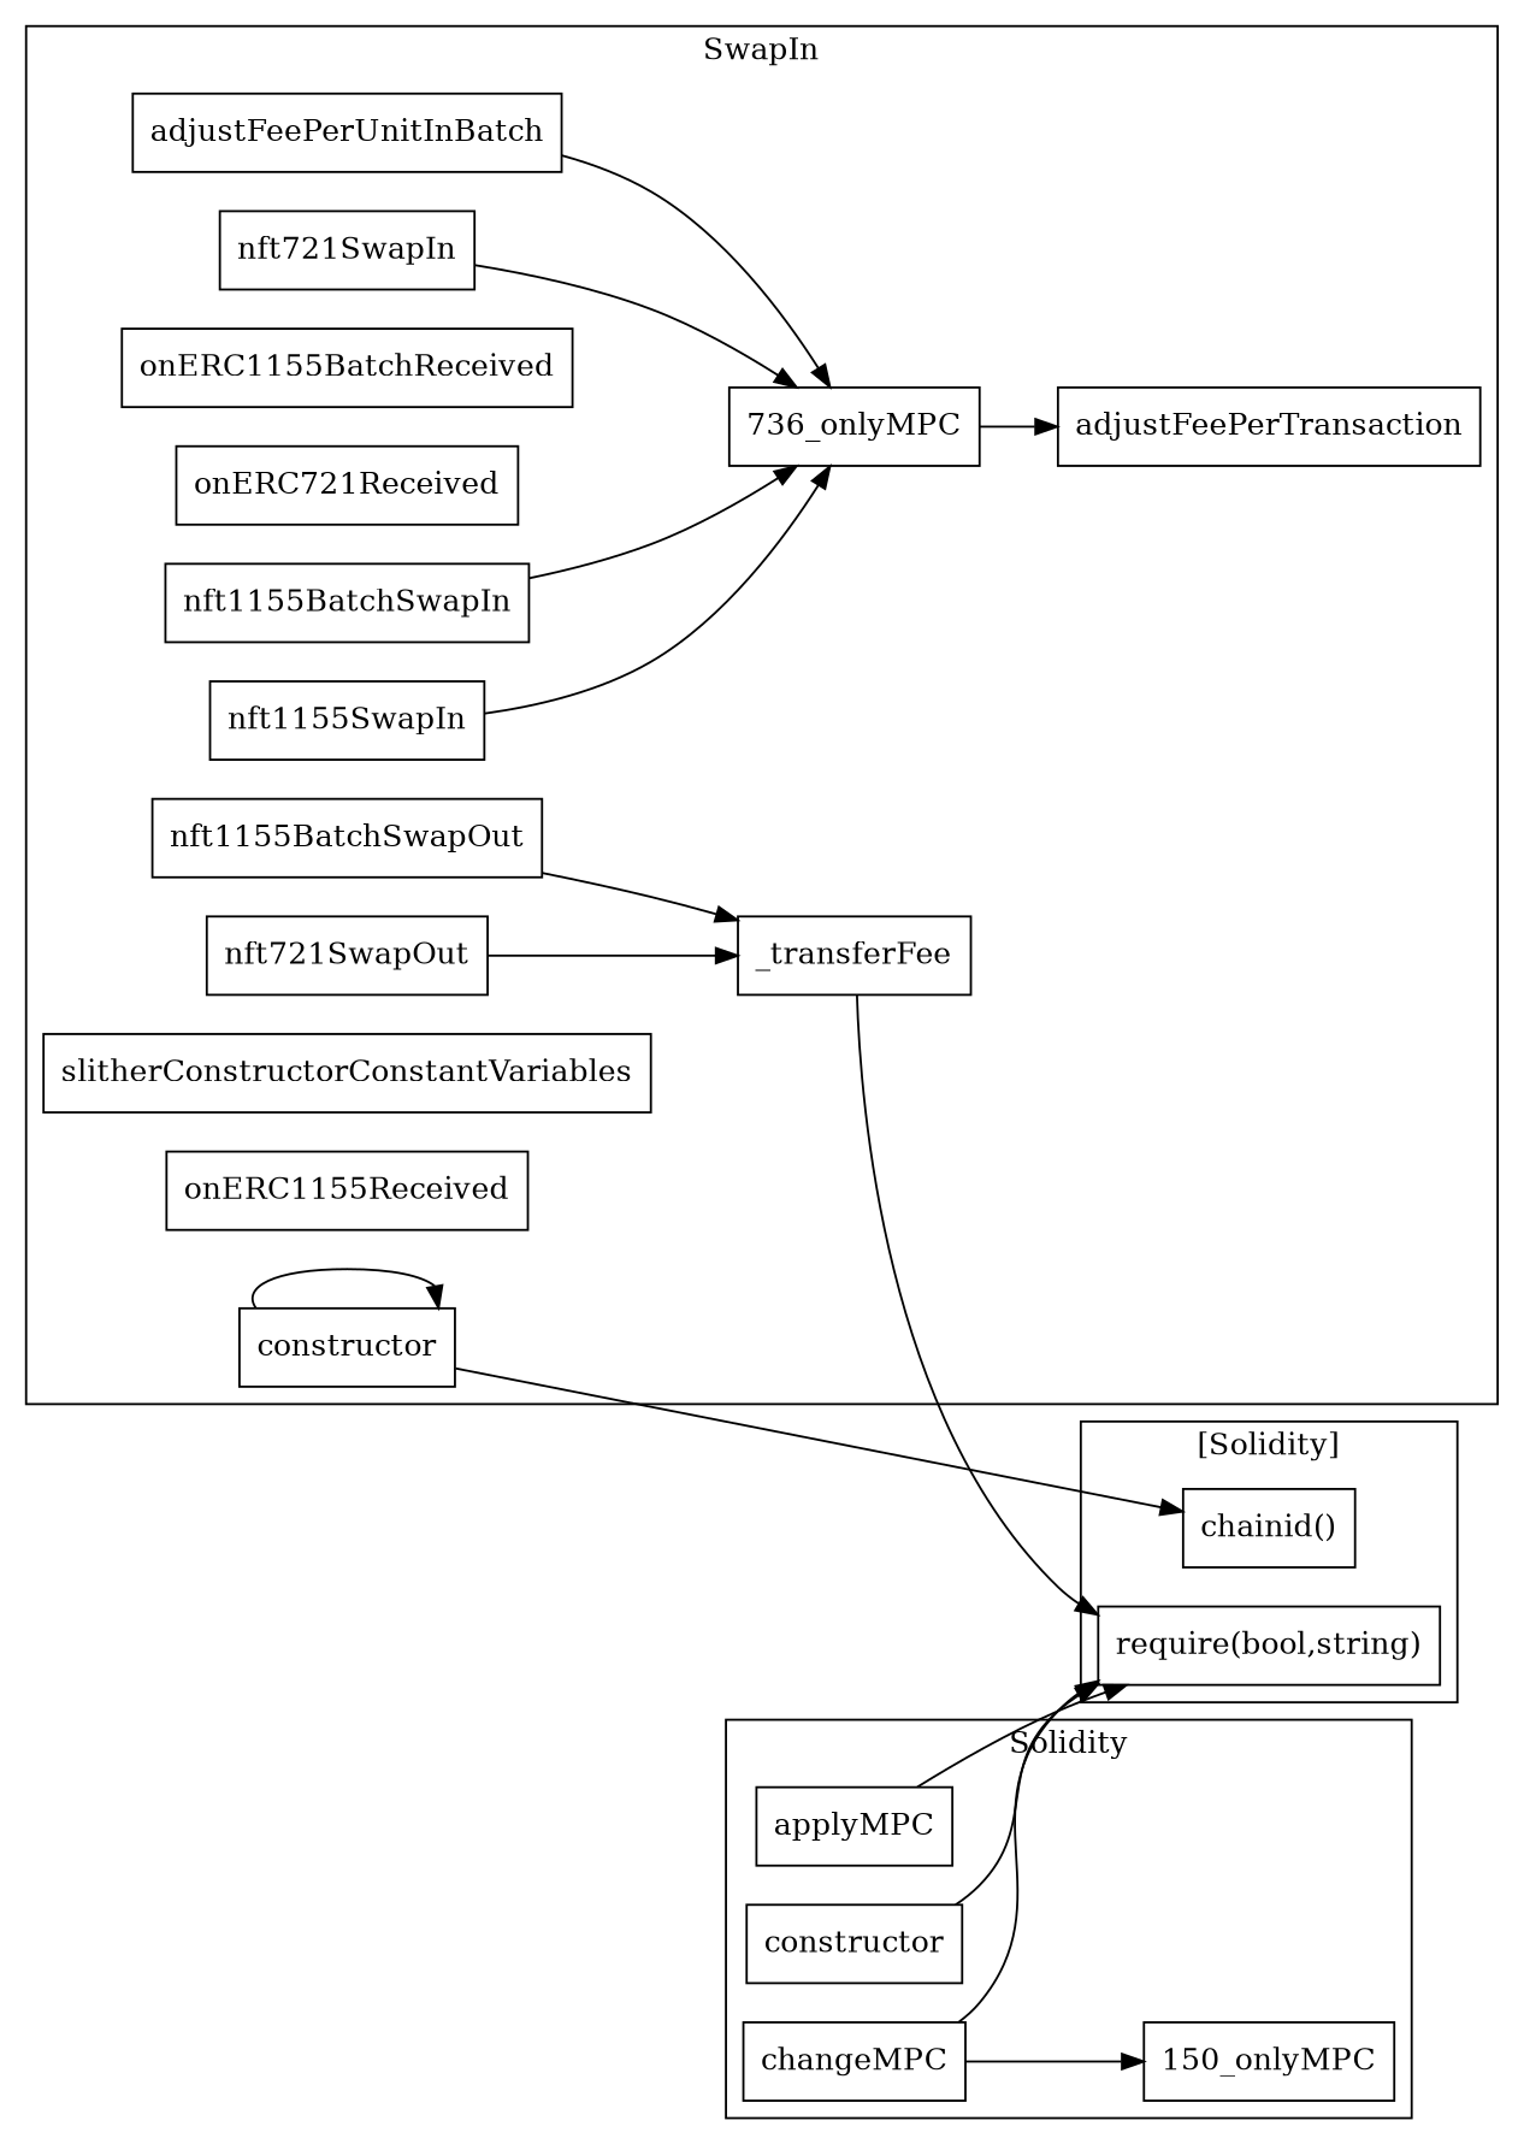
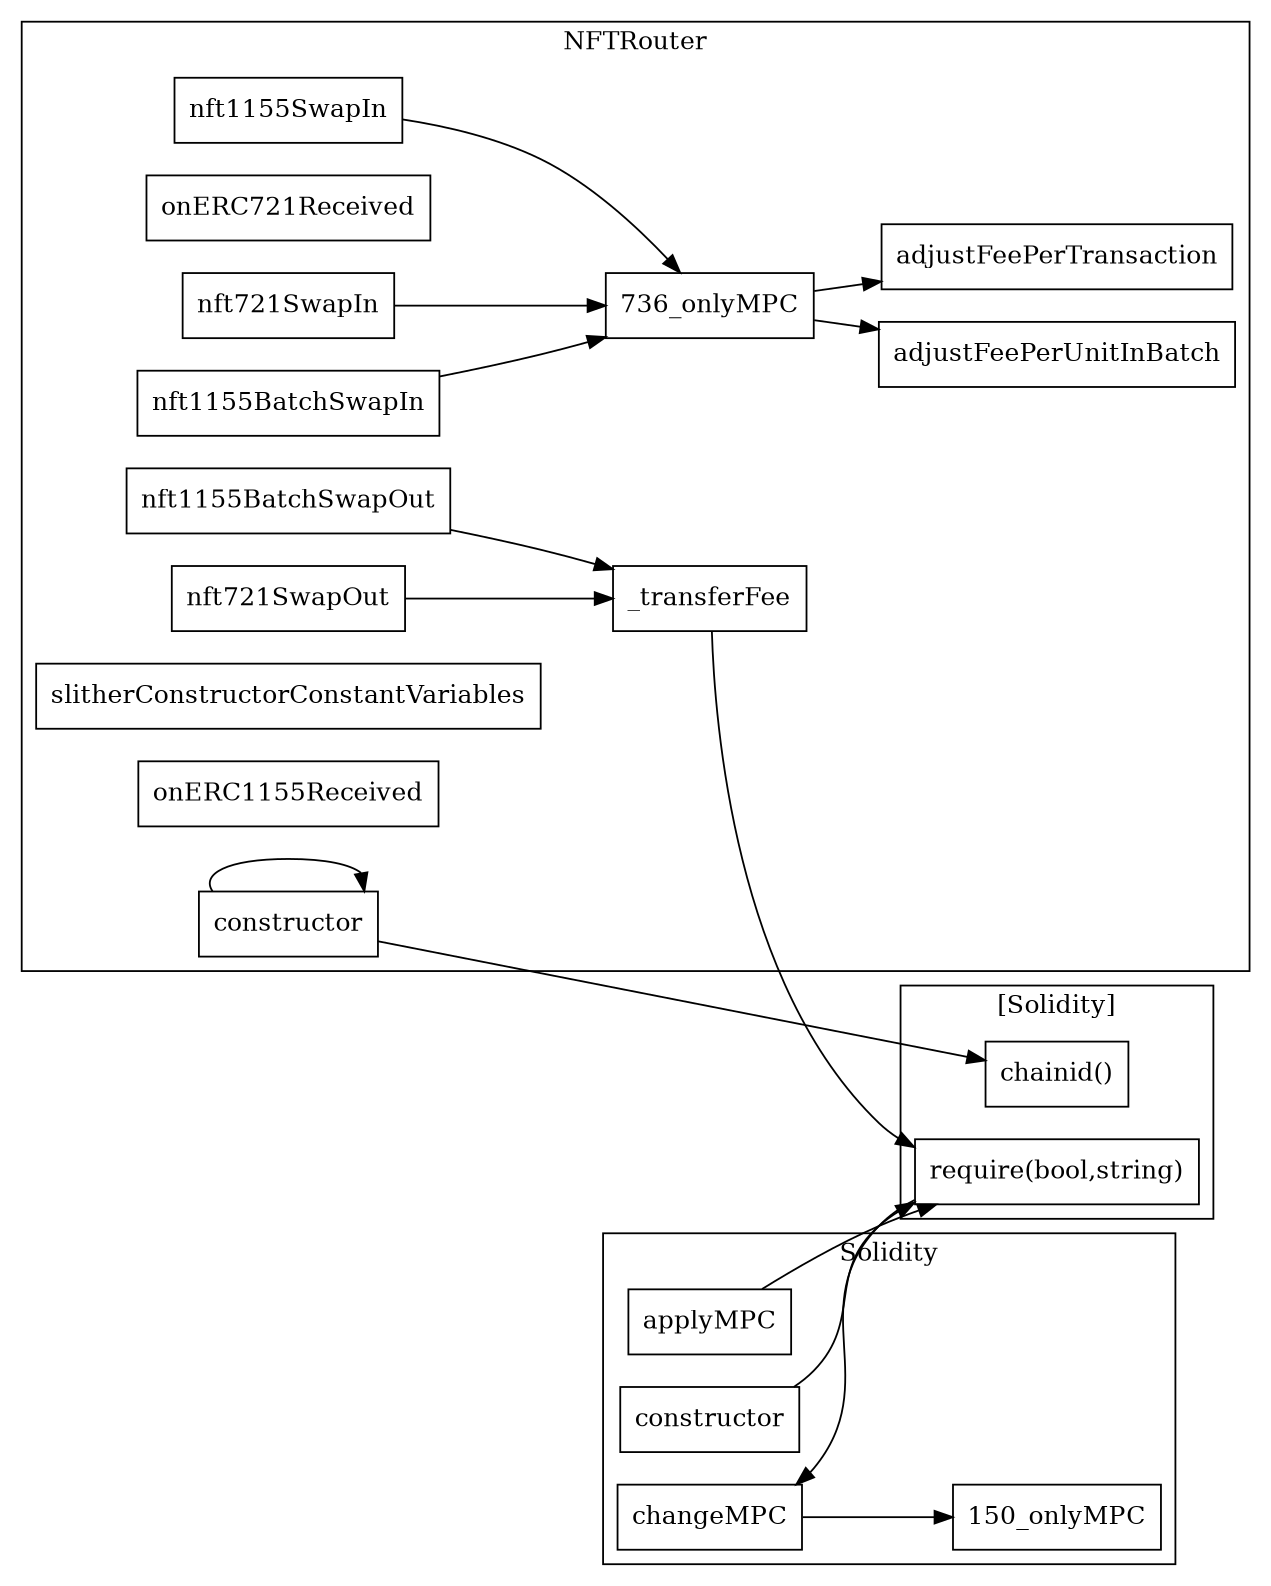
  strict digraph {
    rankdir=LR
    node [shape=box]
    n1 [label=nft1155SwapIn]
    "736_onlyMPC"
    n3 [label=adjustFeePerUnitInBatch]
-   n4 [label=onERC1155BatchReceived]
    n5 [label=onERC721Received]
    n6 [label=constructor]
    n7 [label=nft721SwapIn]
    n8 [label=nft1155BatchSwapOut]
    n9 [label=_transferFee]
    n10 [label=nft721SwapOut]
    n11 [label=slitherConstructorConstantVariables]
    n12 [label=onERC1155Received]
    n13 [label=nft1155BatchSwapIn]
    n14 [label=adjustFeePerTransaction]
    n15 [label=applyMPC]
    n16 [label=constructor]
    n17 [label=changeMPC]
    "150_onlyMPC"
    "chainid()"
    "require(bool,string)"
    subgraph cluster_1 {
-     label=SwapIn
+     label=NFTRouter
      n1
      "736_onlyMPC"
      n3
-     n4
      n5
      n6
      n7
      n8
      n9
      n10
      n11
      n12
      n13
      n14
    }
    subgraph cluster_2 {
      label=Solidity
      n15
      n16
      n17
      "150_onlyMPC"
    }
    subgraph cluster_3 {
      label="[Solidity]"
      "chainid()"
      "require(bool,string)"
    }
    n1 -> "736_onlyMPC"
    "736_onlyMPC" -> n14
-   n3 -> "736_onlyMPC"
+   "736_onlyMPC" -> n3
    n6 -> n6
    n6 -> "chainid()"
    n7 -> "736_onlyMPC"
    n8 -> n9
    n9 -> "require(bool,string)"
    n10 -> n9
    n13 -> "736_onlyMPC"
    n15 -> "require(bool,string)"
    n16 -> "require(bool,string)"
    n17 -> "150_onlyMPC"
-   n17 -> "require(bool,string)"
+   "require(bool,string)" -> n17
  }
